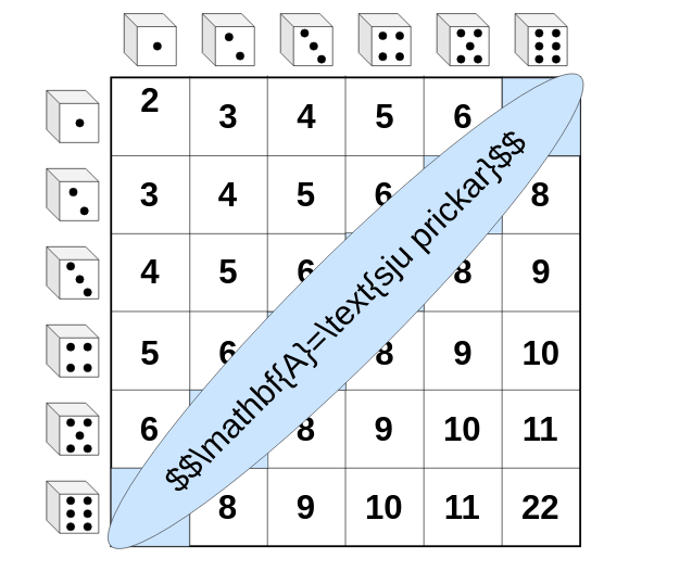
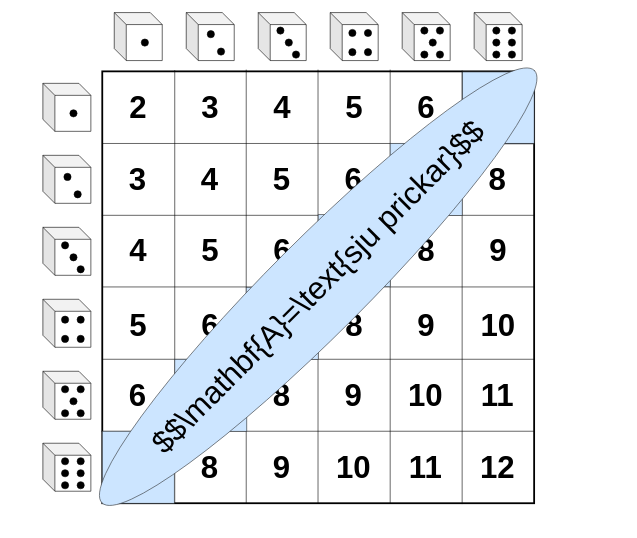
  <mxCell id="0" />
  <mxCell id="1" parent="0" />
  <mxCell id="2" value="" style="rounded=0;whiteSpace=wrap;html=1;strokeWidth=3;" parent="1" vertex="1"><mxGeometry x="170" y="118" width="720" height="720" as="geometry" /></mxCell>
  <mxCell id="3" value="" style="rounded=0;whiteSpace=wrap;html=1;fontSize=52;fillColor=#cce5ff;strokeColor=#36393d;" parent="1" vertex="1"><mxGeometry x="770" y="119" width="120" height="120" as="geometry" /></mxCell>
  <mxCell id="4" value="" style="shape=cube;whiteSpace=wrap;html=1;boundedLbl=1;backgroundOutline=1;darkOpacity=0.05;darkOpacity2=0.1;size=20;rotation=0;" parent="1" vertex="1"><mxGeometry x="71" y="738" width="80" height="80" as="geometry" /></mxCell>
  <mxCell id="5" value="" style="ellipse;whiteSpace=wrap;html=1;aspect=fixed;fillColor=#000000;" parent="1" vertex="1"><mxGeometry x="102" y="762" width="12" height="12" as="geometry" /></mxCell>
  <mxCell id="6" value="" style="ellipse;whiteSpace=wrap;html=1;aspect=fixed;fillColor=#000000;" parent="1" vertex="1"><mxGeometry x="102" y="782" width="12" height="12" as="geometry" /></mxCell>
  <mxCell id="7" value="" style="ellipse;whiteSpace=wrap;html=1;aspect=fixed;fillColor=#000000;" parent="1" vertex="1"><mxGeometry x="102" y="802" width="12" height="12" as="geometry" /></mxCell>
  <mxCell id="8" value="" style="ellipse;whiteSpace=wrap;html=1;aspect=fixed;fillColor=#000000;" parent="1" vertex="1"><mxGeometry x="128" y="762" width="12" height="12" as="geometry" /></mxCell>
  <mxCell id="9" value="" style="ellipse;whiteSpace=wrap;html=1;aspect=fixed;fillColor=#000000;" parent="1" vertex="1"><mxGeometry x="128" y="782" width="12" height="12" as="geometry" /></mxCell>
  <mxCell id="10" value="" style="ellipse;whiteSpace=wrap;html=1;aspect=fixed;fillColor=#000000;" parent="1" vertex="1"><mxGeometry x="128" y="802" width="12" height="12" as="geometry" /></mxCell>
  <mxCell id="11" value="" style="shape=cube;whiteSpace=wrap;html=1;boundedLbl=1;backgroundOutline=1;darkOpacity=0.05;darkOpacity2=0.1;size=20;rotation=0;" parent="1" vertex="1"><mxGeometry x="71" y="618" width="80" height="80" as="geometry" /></mxCell>
  <mxCell id="12" value="" style="ellipse;whiteSpace=wrap;html=1;aspect=fixed;fillColor=#000000;" parent="1" vertex="1"><mxGeometry x="102" y="642" width="12" height="12" as="geometry" /></mxCell>
  <mxCell id="13" value="" style="ellipse;whiteSpace=wrap;html=1;aspect=fixed;fillColor=#000000;" parent="1" vertex="1"><mxGeometry x="102" y="682" width="12" height="12" as="geometry" /></mxCell>
  <mxCell id="14" value="" style="ellipse;whiteSpace=wrap;html=1;aspect=fixed;fillColor=#000000;" parent="1" vertex="1"><mxGeometry x="128" y="642" width="12" height="12" as="geometry" /></mxCell>
  <mxCell id="15" value="" style="ellipse;whiteSpace=wrap;html=1;aspect=fixed;fillColor=#000000;" parent="1" vertex="1"><mxGeometry x="116" y="662" width="12" height="12" as="geometry" /></mxCell>
  <mxCell id="16" value="" style="ellipse;whiteSpace=wrap;html=1;aspect=fixed;fillColor=#000000;" parent="1" vertex="1"><mxGeometry x="128" y="682" width="12" height="12" as="geometry" /></mxCell>
  <mxCell id="17" value="" style="shape=cube;whiteSpace=wrap;html=1;boundedLbl=1;backgroundOutline=1;darkOpacity=0.05;darkOpacity2=0.1;size=20;rotation=0;" parent="1" vertex="1"><mxGeometry x="71" y="498" width="80" height="80" as="geometry" /></mxCell>
  <mxCell id="18" value="" style="ellipse;whiteSpace=wrap;html=1;aspect=fixed;fillColor=#000000;" parent="1" vertex="1"><mxGeometry x="102" y="526" width="12" height="12" as="geometry" /></mxCell>
  <mxCell id="19" value="" style="ellipse;whiteSpace=wrap;html=1;aspect=fixed;fillColor=#000000;" parent="1" vertex="1"><mxGeometry x="102" y="558" width="12" height="12" as="geometry" /></mxCell>
  <mxCell id="20" value="" style="ellipse;whiteSpace=wrap;html=1;aspect=fixed;fillColor=#000000;" parent="1" vertex="1"><mxGeometry x="128" y="526" width="12" height="12" as="geometry" /></mxCell>
  <mxCell id="21" value="" style="ellipse;whiteSpace=wrap;html=1;aspect=fixed;fillColor=#000000;" parent="1" vertex="1"><mxGeometry x="128" y="558" width="12" height="12" as="geometry" /></mxCell>
  <mxCell id="22" value="" style="endArrow=none;html=1;rounded=0;exitX=0;exitY=0.167;exitDx=0;exitDy=0;exitPerimeter=0;entryX=1.002;entryY=0.167;entryDx=0;entryDy=0;entryPerimeter=0;" parent="1" source="2" target="2" edge="1"><mxGeometry width="50" height="50" relative="1" as="geometry"><mxPoint x="260" y="378" as="sourcePoint" /><mxPoint x="310" y="328" as="targetPoint" /></mxGeometry></mxCell>
  <mxCell id="23" value="" style="endArrow=none;html=1;rounded=0;exitX=0;exitY=0.167;exitDx=0;exitDy=0;exitPerimeter=0;entryX=1.002;entryY=0.167;entryDx=0;entryDy=0;entryPerimeter=0;" parent="1" edge="1"><mxGeometry width="50" height="50" relative="1" as="geometry"><mxPoint x="169.28" y="358" as="sourcePoint" /><mxPoint x="890.72" y="358" as="targetPoint" /></mxGeometry></mxCell>
  <mxCell id="24" value="" style="endArrow=none;html=1;rounded=0;exitX=0;exitY=0.167;exitDx=0;exitDy=0;exitPerimeter=0;entryX=1.002;entryY=0.167;entryDx=0;entryDy=0;entryPerimeter=0;" parent="1" edge="1"><mxGeometry width="50" height="50" relative="1" as="geometry"><mxPoint x="170" y="477.41" as="sourcePoint" /><mxPoint x="891.44" y="477.41" as="targetPoint" /></mxGeometry></mxCell>
  <mxCell id="25" value="" style="endArrow=none;html=1;rounded=0;exitX=0;exitY=0.167;exitDx=0;exitDy=0;exitPerimeter=0;entryX=1.002;entryY=0.167;entryDx=0;entryDy=0;entryPerimeter=0;" parent="1" edge="1"><mxGeometry width="50" height="50" relative="1" as="geometry"><mxPoint x="170" y="598" as="sourcePoint" /><mxPoint x="891.44" y="598" as="targetPoint" /></mxGeometry></mxCell>
  <mxCell id="26" value="" style="endArrow=none;html=1;rounded=0;exitX=0;exitY=0.167;exitDx=0;exitDy=0;exitPerimeter=0;entryX=1.002;entryY=0.167;entryDx=0;entryDy=0;entryPerimeter=0;" parent="1" edge="1"><mxGeometry width="50" height="50" relative="1" as="geometry"><mxPoint x="168.56" y="718" as="sourcePoint" /><mxPoint x="890" y="718" as="targetPoint" /></mxGeometry></mxCell>
  <mxCell id="27" value="" style="endArrow=none;html=1;rounded=0;exitX=0.172;exitY=0;exitDx=0;exitDy=0;exitPerimeter=0;entryX=0.172;entryY=1.004;entryDx=0;entryDy=0;entryPerimeter=0;" parent="1" edge="1"><mxGeometry width="50" height="50" relative="1" as="geometry"><mxPoint x="290.84" y="116" as="sourcePoint" /><mxPoint x="290.84" y="838.88" as="targetPoint" /></mxGeometry></mxCell>
  <mxCell id="28" value="" style="endArrow=none;html=1;rounded=0;exitX=0.172;exitY=0;exitDx=0;exitDy=0;exitPerimeter=0;entryX=0.172;entryY=1.004;entryDx=0;entryDy=0;entryPerimeter=0;" parent="1" edge="1"><mxGeometry width="50" height="50" relative="1" as="geometry"><mxPoint x="410" y="115.12" as="sourcePoint" /><mxPoint x="410" y="838" as="targetPoint" /></mxGeometry></mxCell>
  <mxCell id="29" value="" style="endArrow=none;html=1;rounded=0;exitX=0.172;exitY=0;exitDx=0;exitDy=0;exitPerimeter=0;entryX=0.172;entryY=1.004;entryDx=0;entryDy=0;entryPerimeter=0;" parent="1" edge="1"><mxGeometry width="50" height="50" relative="1" as="geometry"><mxPoint x="529.71" y="115.12" as="sourcePoint" /><mxPoint x="529.71" y="838" as="targetPoint" /></mxGeometry></mxCell>
  <mxCell id="30" value="" style="endArrow=none;html=1;rounded=0;exitX=0.172;exitY=0;exitDx=0;exitDy=0;exitPerimeter=0;entryX=0.172;entryY=1.004;entryDx=0;entryDy=0;entryPerimeter=0;" parent="1" edge="1"><mxGeometry width="50" height="50" relative="1" as="geometry"><mxPoint x="650" y="115.12" as="sourcePoint" /><mxPoint x="650" y="838" as="targetPoint" /></mxGeometry></mxCell>
  <mxCell id="31" value="" style="endArrow=none;html=1;rounded=0;exitX=0.172;exitY=0;exitDx=0;exitDy=0;exitPerimeter=0;entryX=0.172;entryY=1.004;entryDx=0;entryDy=0;entryPerimeter=0;" parent="1" edge="1"><mxGeometry width="50" height="50" relative="1" as="geometry"><mxPoint x="770" y="116.56" as="sourcePoint" /><mxPoint x="770" y="839.44" as="targetPoint" /></mxGeometry></mxCell>
  <mxCell id="32" value="" style="shape=cube;whiteSpace=wrap;html=1;boundedLbl=1;backgroundOutline=1;darkOpacity=0.05;darkOpacity2=0.1;size=20;rotation=0;" parent="1" vertex="1"><mxGeometry x="71" y="378" width="80" height="80" as="geometry" /></mxCell>
  <mxCell id="33" value="" style="ellipse;whiteSpace=wrap;html=1;aspect=fixed;fillColor=#000000;" parent="1" vertex="1"><mxGeometry x="102" y="402" width="12" height="12" as="geometry" /></mxCell>
  <mxCell id="34" value="" style="ellipse;whiteSpace=wrap;html=1;aspect=fixed;fillColor=#000000;" parent="1" vertex="1"><mxGeometry x="116" y="422" width="12" height="12" as="geometry" /></mxCell>
  <mxCell id="35" value="" style="ellipse;whiteSpace=wrap;html=1;aspect=fixed;fillColor=#000000;" parent="1" vertex="1"><mxGeometry x="128" y="442" width="12" height="12" as="geometry" /></mxCell>
  <mxCell id="36" value="" style="shape=cube;whiteSpace=wrap;html=1;boundedLbl=1;backgroundOutline=1;darkOpacity=0.05;darkOpacity2=0.1;size=20;rotation=0;" parent="1" vertex="1"><mxGeometry x="71" y="258" width="80" height="80" as="geometry" /></mxCell>
  <mxCell id="37" value="" style="ellipse;whiteSpace=wrap;html=1;aspect=fixed;fillColor=#000000;" parent="1" vertex="1"><mxGeometry x="106" y="288" width="12" height="12" as="geometry" /></mxCell>
  <mxCell id="38" value="" style="ellipse;whiteSpace=wrap;html=1;aspect=fixed;fillColor=#000000;" parent="1" vertex="1"><mxGeometry x="123" y="317" width="12" height="12" as="geometry" /></mxCell>
  <mxCell id="39" value="" style="shape=cube;whiteSpace=wrap;html=1;boundedLbl=1;backgroundOutline=1;darkOpacity=0.05;darkOpacity2=0.1;size=20;rotation=0;" parent="1" vertex="1"><mxGeometry x="71" y="138" width="80" height="80" as="geometry" /></mxCell>
  <mxCell id="40" value="" style="ellipse;whiteSpace=wrap;html=1;aspect=fixed;fillColor=#000000;" parent="1" vertex="1"><mxGeometry x="116" y="182" width="12" height="12" as="geometry" /></mxCell>
  <mxCell id="41" value="" style="shape=cube;whiteSpace=wrap;html=1;boundedLbl=1;backgroundOutline=1;darkOpacity=0.05;darkOpacity2=0.1;size=20;rotation=0;" parent="1" vertex="1"><mxGeometry x="190" y="20" width="80" height="80" as="geometry" /></mxCell>
  <mxCell id="42" value="" style="ellipse;whiteSpace=wrap;html=1;aspect=fixed;fillColor=#000000;" parent="1" vertex="1"><mxGeometry x="235" y="64" width="12" height="12" as="geometry" /></mxCell>
  <mxCell id="43" value="" style="shape=cube;whiteSpace=wrap;html=1;boundedLbl=1;backgroundOutline=1;darkOpacity=0.05;darkOpacity2=0.1;size=20;rotation=0;" parent="1" vertex="1"><mxGeometry x="310" y="20" width="80" height="80" as="geometry" /></mxCell>
  <mxCell id="44" value="" style="ellipse;whiteSpace=wrap;html=1;aspect=fixed;fillColor=#000000;" parent="1" vertex="1"><mxGeometry x="345" y="50" width="12" height="12" as="geometry" /></mxCell>
  <mxCell id="45" value="" style="ellipse;whiteSpace=wrap;html=1;aspect=fixed;fillColor=#000000;" parent="1" vertex="1"><mxGeometry x="362" y="79" width="12" height="12" as="geometry" /></mxCell>
  <mxCell id="46" value="" style="shape=cube;whiteSpace=wrap;html=1;boundedLbl=1;backgroundOutline=1;darkOpacity=0.05;darkOpacity2=0.1;size=20;rotation=0;" parent="1" vertex="1"><mxGeometry x="430" y="20" width="80" height="80" as="geometry" /></mxCell>
  <mxCell id="47" value="" style="ellipse;whiteSpace=wrap;html=1;aspect=fixed;fillColor=#000000;" parent="1" vertex="1"><mxGeometry x="461" y="44" width="12" height="12" as="geometry" /></mxCell>
  <mxCell id="48" value="" style="ellipse;whiteSpace=wrap;html=1;aspect=fixed;fillColor=#000000;" parent="1" vertex="1"><mxGeometry x="475" y="64" width="12" height="12" as="geometry" /></mxCell>
  <mxCell id="49" value="" style="ellipse;whiteSpace=wrap;html=1;aspect=fixed;fillColor=#000000;" parent="1" vertex="1"><mxGeometry x="487" y="84" width="12" height="12" as="geometry" /></mxCell>
  <mxCell id="50" value="" style="shape=cube;whiteSpace=wrap;html=1;boundedLbl=1;backgroundOutline=1;darkOpacity=0.05;darkOpacity2=0.1;size=20;rotation=0;" parent="1" vertex="1"><mxGeometry x="550" y="20" width="80" height="80" as="geometry" /></mxCell>
  <mxCell id="51" value="" style="ellipse;whiteSpace=wrap;html=1;aspect=fixed;fillColor=#000000;" parent="1" vertex="1"><mxGeometry x="581" y="48" width="12" height="12" as="geometry" /></mxCell>
  <mxCell id="52" value="" style="ellipse;whiteSpace=wrap;html=1;aspect=fixed;fillColor=#000000;" parent="1" vertex="1"><mxGeometry x="581" y="80" width="12" height="12" as="geometry" /></mxCell>
  <mxCell id="53" value="" style="ellipse;whiteSpace=wrap;html=1;aspect=fixed;fillColor=#000000;" parent="1" vertex="1"><mxGeometry x="607" y="48" width="12" height="12" as="geometry" /></mxCell>
  <mxCell id="54" value="" style="ellipse;whiteSpace=wrap;html=1;aspect=fixed;fillColor=#000000;" parent="1" vertex="1"><mxGeometry x="607" y="80" width="12" height="12" as="geometry" /></mxCell>
  <mxCell id="55" value="" style="shape=cube;whiteSpace=wrap;html=1;boundedLbl=1;backgroundOutline=1;darkOpacity=0.05;darkOpacity2=0.1;size=20;rotation=0;" parent="1" vertex="1"><mxGeometry x="670" y="20" width="80" height="80" as="geometry" /></mxCell>
  <mxCell id="56" value="" style="ellipse;whiteSpace=wrap;html=1;aspect=fixed;fillColor=#000000;" parent="1" vertex="1"><mxGeometry x="701" y="44" width="12" height="12" as="geometry" /></mxCell>
  <mxCell id="57" value="" style="ellipse;whiteSpace=wrap;html=1;aspect=fixed;fillColor=#000000;" parent="1" vertex="1"><mxGeometry x="701" y="84" width="12" height="12" as="geometry" /></mxCell>
  <mxCell id="58" value="" style="ellipse;whiteSpace=wrap;html=1;aspect=fixed;fillColor=#000000;" parent="1" vertex="1"><mxGeometry x="727" y="44" width="12" height="12" as="geometry" /></mxCell>
  <mxCell id="59" value="" style="ellipse;whiteSpace=wrap;html=1;aspect=fixed;fillColor=#000000;" parent="1" vertex="1"><mxGeometry x="715" y="64" width="12" height="12" as="geometry" /></mxCell>
  <mxCell id="60" value="" style="ellipse;whiteSpace=wrap;html=1;aspect=fixed;fillColor=#000000;" parent="1" vertex="1"><mxGeometry x="727" y="84" width="12" height="12" as="geometry" /></mxCell>
  <mxCell id="61" value="" style="shape=cube;whiteSpace=wrap;html=1;boundedLbl=1;backgroundOutline=1;darkOpacity=0.05;darkOpacity2=0.1;size=20;rotation=0;" parent="1" vertex="1"><mxGeometry x="790" y="20" width="80" height="80" as="geometry" /></mxCell>
  <mxCell id="62" value="" style="ellipse;whiteSpace=wrap;html=1;aspect=fixed;fillColor=#000000;" parent="1" vertex="1"><mxGeometry x="821" y="44" width="12" height="12" as="geometry" /></mxCell>
  <mxCell id="63" value="" style="ellipse;whiteSpace=wrap;html=1;aspect=fixed;fillColor=#000000;" parent="1" vertex="1"><mxGeometry x="821" y="64" width="12" height="12" as="geometry" /></mxCell>
  <mxCell id="64" value="" style="ellipse;whiteSpace=wrap;html=1;aspect=fixed;fillColor=#000000;" parent="1" vertex="1"><mxGeometry x="821" y="84" width="12" height="12" as="geometry" /></mxCell>
  <mxCell id="65" value="" style="ellipse;whiteSpace=wrap;html=1;aspect=fixed;fillColor=#000000;" parent="1" vertex="1"><mxGeometry x="847" y="44" width="12" height="12" as="geometry" /></mxCell>
  <mxCell id="66" value="" style="ellipse;whiteSpace=wrap;html=1;aspect=fixed;fillColor=#000000;" parent="1" vertex="1"><mxGeometry x="847" y="64" width="12" height="12" as="geometry" /></mxCell>
  <mxCell id="67" value="" style="ellipse;whiteSpace=wrap;html=1;aspect=fixed;fillColor=#000000;" parent="1" vertex="1"><mxGeometry x="847" y="84" width="12" height="12" as="geometry" /></mxCell>
- <mxCell id="68" value="2" style="text;html=1;strokeColor=none;fillColor=none;align=center;verticalAlign=middle;whiteSpace=wrap;rounded=0;fontStyle=1;fontSize=52;" parent="1" vertex="1"><mxGeometry x="200" y="139" width="60" height="30" as="geometry" /></mxCell>
+ <mxCell id="68" value="2" style="text;html=1;strokeColor=none;fillColor=none;align=center;verticalAlign=middle;whiteSpace=wrap;rounded=0;fontStyle=1;fontSize=52;" parent="1" vertex="1"><mxGeometry x="200" y="164" width="60" height="30" as="geometry" /></mxCell>
  <mxCell id="69" value="3" style="text;html=1;strokeColor=none;fillColor=none;align=center;verticalAlign=middle;whiteSpace=wrap;rounded=0;fontStyle=1;fontSize=52;" parent="1" vertex="1"><mxGeometry x="320" y="164" width="60" height="30" as="geometry" /></mxCell>
  <mxCell id="70" value="4" style="text;html=1;strokeColor=none;fillColor=none;align=center;verticalAlign=middle;whiteSpace=wrap;rounded=0;fontStyle=1;fontSize=52;" parent="1" vertex="1"><mxGeometry x="440" y="164" width="60" height="30" as="geometry" /></mxCell>
  <mxCell id="71" value="5" style="text;html=1;strokeColor=none;fillColor=none;align=center;verticalAlign=middle;whiteSpace=wrap;rounded=0;fontStyle=1;fontSize=52;" parent="1" vertex="1"><mxGeometry x="560" y="164" width="60" height="30" as="geometry" /></mxCell>
  <mxCell id="72" value="6" style="text;html=1;strokeColor=none;fillColor=none;align=center;verticalAlign=middle;whiteSpace=wrap;rounded=0;fontStyle=1;fontSize=52;" parent="1" vertex="1"><mxGeometry x="680" y="164" width="60" height="30" as="geometry" /></mxCell>
  <mxCell id="73" value="7" style="text;html=1;strokeColor=none;fillColor=none;align=center;verticalAlign=middle;whiteSpace=wrap;rounded=0;fontStyle=1;fontSize=52;" parent="1" vertex="1"><mxGeometry x="800" y="164" width="60" height="30" as="geometry" /></mxCell>
  <mxCell id="74" value="3" style="text;html=1;strokeColor=none;fillColor=none;align=center;verticalAlign=middle;whiteSpace=wrap;rounded=0;fontStyle=1;fontSize=52;" parent="1" vertex="1"><mxGeometry x="199" y="283" width="60" height="30" as="geometry" /></mxCell>
  <mxCell id="75" value="4" style="text;html=1;strokeColor=none;fillColor=none;align=center;verticalAlign=middle;whiteSpace=wrap;rounded=0;fontStyle=1;fontSize=52;" parent="1" vertex="1"><mxGeometry x="319" y="283" width="60" height="30" as="geometry" /></mxCell>
  <mxCell id="76" value="5" style="text;html=1;strokeColor=none;fillColor=none;align=center;verticalAlign=middle;whiteSpace=wrap;rounded=0;fontStyle=1;fontSize=52;" parent="1" vertex="1"><mxGeometry x="439" y="283" width="60" height="30" as="geometry" /></mxCell>
  <mxCell id="77" value="" style="rounded=0;whiteSpace=wrap;html=1;fontSize=52;fillColor=#cce5ff;strokeColor=#36393d;" parent="1" vertex="1"><mxGeometry x="650" y="238" width="120" height="120" as="geometry" /></mxCell>
  <mxCell id="78" value="6" style="text;html=1;strokeColor=none;fillColor=none;align=center;verticalAlign=middle;whiteSpace=wrap;rounded=0;fontStyle=1;fontSize=52;" parent="1" vertex="1"><mxGeometry x="559" y="283" width="60" height="30" as="geometry" /></mxCell>
  <mxCell id="79" value="7" style="text;html=1;strokeColor=none;fillColor=none;align=center;verticalAlign=middle;whiteSpace=wrap;rounded=0;fontStyle=1;fontSize=52;" parent="1" vertex="1"><mxGeometry x="679" y="283" width="60" height="30" as="geometry" /></mxCell>
  <mxCell id="80" value="8" style="text;html=1;strokeColor=none;fillColor=none;align=center;verticalAlign=middle;whiteSpace=wrap;rounded=0;fontStyle=1;fontSize=52;" parent="1" vertex="1"><mxGeometry x="799" y="283" width="60" height="30" as="geometry" /></mxCell>
  <mxCell id="81" value="4" style="text;html=1;strokeColor=none;fillColor=none;align=center;verticalAlign=middle;whiteSpace=wrap;rounded=0;fontStyle=1;fontSize=52;" parent="1" vertex="1"><mxGeometry x="200" y="402" width="60" height="30" as="geometry" /></mxCell>
  <mxCell id="82" value="5" style="text;html=1;strokeColor=none;fillColor=none;align=center;verticalAlign=middle;whiteSpace=wrap;rounded=0;fontStyle=1;fontSize=52;" parent="1" vertex="1"><mxGeometry x="320" y="402" width="60" height="30" as="geometry" /></mxCell>
  <mxCell id="83" value="" style="rounded=0;whiteSpace=wrap;html=1;fontSize=52;fillColor=#cce5ff;strokeColor=#36393d;" parent="1" vertex="1"><mxGeometry x="530" y="357" width="120" height="120" as="geometry" /></mxCell>
  <mxCell id="84" value="6" style="text;html=1;strokeColor=none;fillColor=none;align=center;verticalAlign=middle;whiteSpace=wrap;rounded=0;fontStyle=1;fontSize=52;" parent="1" vertex="1"><mxGeometry x="440" y="402" width="60" height="30" as="geometry" /></mxCell>
  <mxCell id="85" value="7" style="text;html=1;strokeColor=none;fillColor=none;align=center;verticalAlign=middle;whiteSpace=wrap;rounded=0;fontStyle=1;fontSize=52;" parent="1" vertex="1"><mxGeometry x="560" y="402" width="60" height="30" as="geometry" /></mxCell>
  <mxCell id="86" value="8" style="text;html=1;strokeColor=none;fillColor=none;align=center;verticalAlign=middle;whiteSpace=wrap;rounded=0;fontStyle=1;fontSize=52;" parent="1" vertex="1"><mxGeometry x="680" y="402" width="60" height="30" as="geometry" /></mxCell>
  <mxCell id="87" value="9" style="text;html=1;strokeColor=none;fillColor=none;align=center;verticalAlign=middle;whiteSpace=wrap;rounded=0;fontStyle=1;fontSize=52;" parent="1" vertex="1"><mxGeometry x="800" y="402" width="60" height="30" as="geometry" /></mxCell>
  <mxCell id="88" value="5" style="text;html=1;strokeColor=none;fillColor=none;align=center;verticalAlign=middle;whiteSpace=wrap;rounded=0;fontStyle=1;fontSize=52;" parent="1" vertex="1"><mxGeometry x="200" y="526" width="60" height="30" as="geometry" /></mxCell>
  <mxCell id="89" value="6" style="text;html=1;strokeColor=none;fillColor=none;align=center;verticalAlign=middle;whiteSpace=wrap;rounded=0;fontStyle=1;fontSize=52;" parent="1" vertex="1"><mxGeometry x="320" y="526" width="60" height="30" as="geometry" /></mxCell>
  <mxCell id="90" value="" style="rounded=0;whiteSpace=wrap;html=1;fontSize=52;fillColor=#cce5ff;strokeColor=#36393d;" parent="1" vertex="1"><mxGeometry x="410" y="478" width="120" height="120" as="geometry" /></mxCell>
  <mxCell id="91" value="7" style="text;html=1;strokeColor=none;fillColor=none;align=center;verticalAlign=middle;whiteSpace=wrap;rounded=0;fontStyle=1;fontSize=52;" parent="1" vertex="1"><mxGeometry x="440" y="526" width="60" height="30" as="geometry" /></mxCell>
  <mxCell id="92" value="8" style="text;html=1;strokeColor=none;fillColor=none;align=center;verticalAlign=middle;whiteSpace=wrap;rounded=0;fontStyle=1;fontSize=52;" parent="1" vertex="1"><mxGeometry x="560" y="526" width="60" height="30" as="geometry" /></mxCell>
  <mxCell id="93" value="9" style="text;html=1;strokeColor=none;fillColor=none;align=center;verticalAlign=middle;whiteSpace=wrap;rounded=0;fontStyle=1;fontSize=52;" parent="1" vertex="1"><mxGeometry x="680" y="526" width="60" height="30" as="geometry" /></mxCell>
  <mxCell id="94" value="10" style="text;html=1;strokeColor=none;fillColor=none;align=center;verticalAlign=middle;whiteSpace=wrap;rounded=0;fontStyle=1;fontSize=52;" parent="1" vertex="1"><mxGeometry x="800" y="526" width="60" height="30" as="geometry" /></mxCell>
  <mxCell id="95" value="" style="rounded=0;whiteSpace=wrap;html=1;fontSize=52;fillColor=#cce5ff;strokeColor=#36393d;" parent="1" vertex="1"><mxGeometry x="291" y="598" width="120" height="120" as="geometry" /></mxCell>
  <mxCell id="96" value="6" style="text;html=1;strokeColor=none;fillColor=none;align=center;verticalAlign=middle;whiteSpace=wrap;rounded=0;fontStyle=1;fontSize=52;" parent="1" vertex="1"><mxGeometry x="199" y="644" width="60" height="30" as="geometry" /></mxCell>
  <mxCell id="97" value="7" style="text;html=1;strokeColor=none;fillColor=none;align=center;verticalAlign=middle;whiteSpace=wrap;rounded=0;fontStyle=1;fontSize=52;" parent="1" vertex="1"><mxGeometry x="319" y="644" width="60" height="30" as="geometry" /></mxCell>
  <mxCell id="98" value="8" style="text;html=1;strokeColor=none;fillColor=none;align=center;verticalAlign=middle;whiteSpace=wrap;rounded=0;fontStyle=1;fontSize=52;" parent="1" vertex="1"><mxGeometry x="439" y="644" width="60" height="30" as="geometry" /></mxCell>
  <mxCell id="99" value="9" style="text;html=1;strokeColor=none;fillColor=none;align=center;verticalAlign=middle;whiteSpace=wrap;rounded=0;fontStyle=1;fontSize=52;" parent="1" vertex="1"><mxGeometry x="559" y="644" width="60" height="30" as="geometry" /></mxCell>
  <mxCell id="100" value="10" style="text;html=1;strokeColor=none;fillColor=none;align=center;verticalAlign=middle;whiteSpace=wrap;rounded=0;fontStyle=1;fontSize=52;" parent="1" vertex="1"><mxGeometry x="679" y="644" width="60" height="30" as="geometry" /></mxCell>
  <mxCell id="101" value="11" style="text;html=1;strokeColor=none;fillColor=none;align=center;verticalAlign=middle;whiteSpace=wrap;rounded=0;fontStyle=1;fontSize=52;" parent="1" vertex="1"><mxGeometry x="799" y="644" width="60" height="30" as="geometry" /></mxCell>
  <mxCell id="102" value="" style="rounded=0;whiteSpace=wrap;html=1;fontSize=52;fillColor=#cce5ff;strokeColor=#36393d;" parent="1" vertex="1"><mxGeometry x="170" y="718" width="120" height="120" as="geometry" /></mxCell>
  <mxCell id="103" value="7" style="text;html=1;strokeColor=none;fillColor=none;align=center;verticalAlign=middle;whiteSpace=wrap;rounded=0;fontStyle=1;fontSize=52;" parent="1" vertex="1"><mxGeometry x="199" y="764" width="60" height="30" as="geometry" /></mxCell>
  <mxCell id="104" value="8" style="text;html=1;strokeColor=none;fillColor=none;align=center;verticalAlign=middle;whiteSpace=wrap;rounded=0;fontStyle=1;fontSize=52;" parent="1" vertex="1"><mxGeometry x="319" y="764" width="60" height="30" as="geometry" /></mxCell>
  <mxCell id="105" value="9" style="text;html=1;strokeColor=none;fillColor=none;align=center;verticalAlign=middle;whiteSpace=wrap;rounded=0;fontStyle=1;fontSize=52;" parent="1" vertex="1"><mxGeometry x="439" y="764" width="60" height="30" as="geometry" /></mxCell>
  <mxCell id="106" value="10" style="text;html=1;strokeColor=none;fillColor=none;align=center;verticalAlign=middle;whiteSpace=wrap;rounded=0;fontStyle=1;fontSize=52;" parent="1" vertex="1"><mxGeometry x="559" y="764" width="60" height="30" as="geometry" /></mxCell>
  <mxCell id="107" value="11" style="text;html=1;strokeColor=none;fillColor=none;align=center;verticalAlign=middle;whiteSpace=wrap;rounded=0;fontStyle=1;fontSize=52;" parent="1" vertex="1"><mxGeometry x="679" y="764" width="60" height="30" as="geometry" /></mxCell>
- <mxCell id="108" value="22" style="text;html=1;strokeColor=none;fillColor=none;align=center;verticalAlign=middle;whiteSpace=wrap;rounded=0;fontStyle=1;fontSize=52;" parent="1" vertex="1"><mxGeometry x="799" y="764" width="60" height="30" as="geometry" /></mxCell>
+ <mxCell id="108" value="12" style="text;html=1;strokeColor=none;fillColor=none;align=center;verticalAlign=middle;whiteSpace=wrap;rounded=0;fontStyle=1;fontSize=52;" parent="1" vertex="1"><mxGeometry x="799" y="764" width="60" height="30" as="geometry" /></mxCell>
  <mxCell id="109" value="$$\mathbf{A}=\text{sju prickar}$$" style="ellipse;whiteSpace=wrap;html=1;fontSize=52;fillColor=#cce5ff;strokeColor=#36393d;direction=west;rotation=-45;" parent="1" vertex="1"><mxGeometry x="20.3" y="398" width="1019.41" height="158" as="geometry" /></mxCell>
